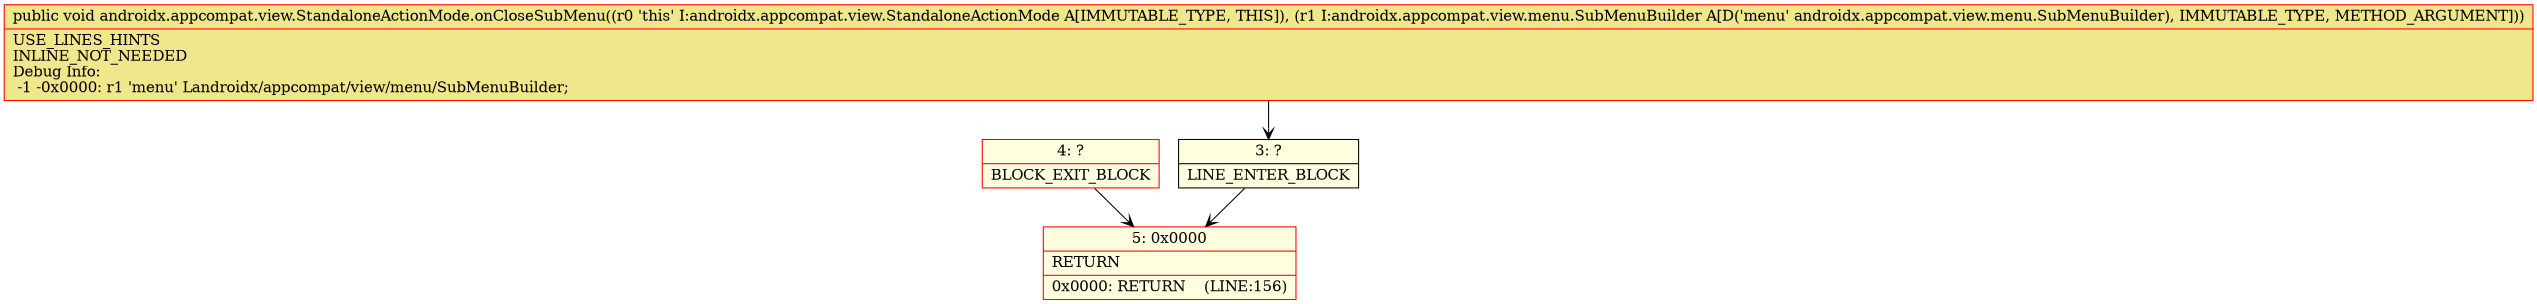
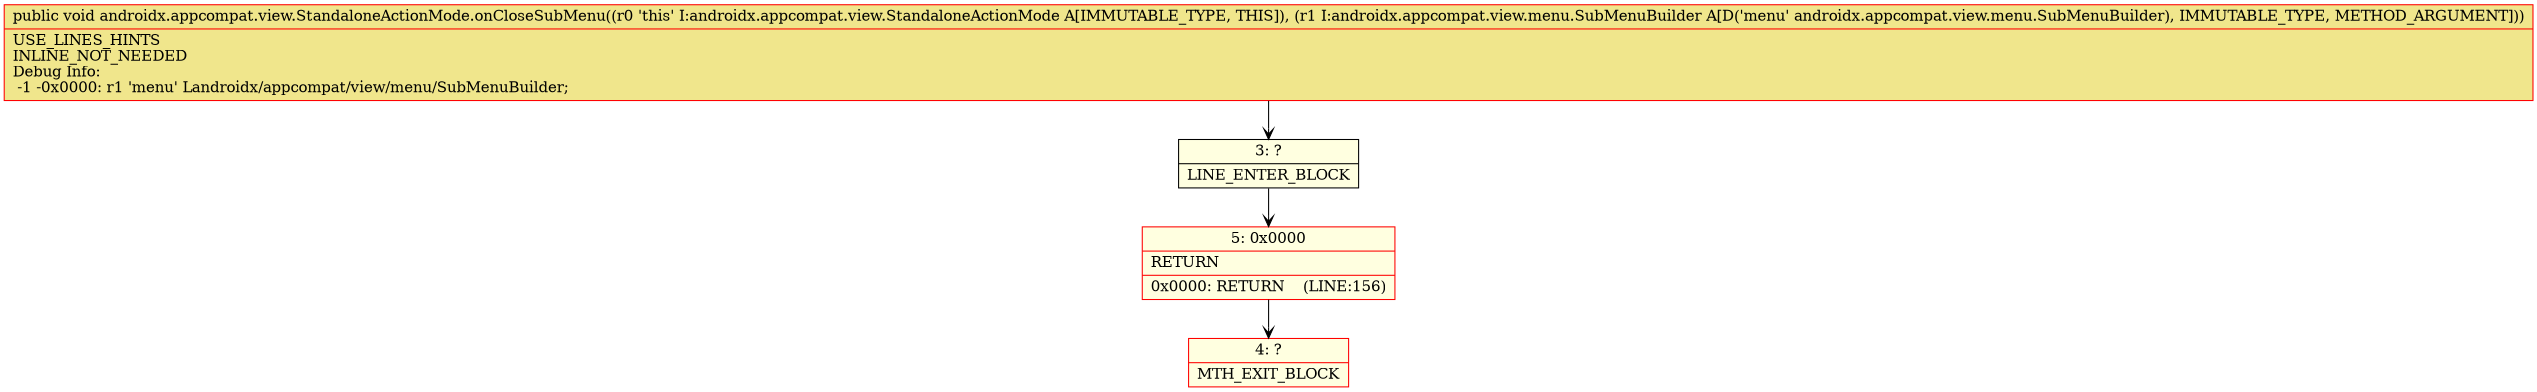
  digraph {
    node [color=red fillcolor=lightyellow shape=record style=filled]
    edge [arrowhead=vee]
    n1 [color=black label="{3\:\ ?|LINE_ENTER_BLOCK\l}"]
    n2 [label="{5\:\ 0x0000|RETURN\l|0x0000: RETURN    (LINE:156)\l}"]
-   n3 [label="{4\:\ ?|BLOCK_EXIT_BLOCK\l}"]
+   n3 [label="{4\:\ ?|MTH_EXIT_BLOCK\l}"]
    n4 [fillcolor=khaki label="{public void androidx.appcompat.view.StandaloneActionMode.onCloseSubMenu((r0 'this' I:androidx.appcompat.view.StandaloneActionMode A[IMMUTABLE_TYPE, THIS]), (r1 I:androidx.appcompat.view.menu.SubMenuBuilder A[D('menu' androidx.appcompat.view.menu.SubMenuBuilder), IMMUTABLE_TYPE, METHOD_ARGUMENT]))  | USE_LINES_HINTS\lINLINE_NOT_NEEDED\lDebug Info:\l  \-1 \-0x0000: r1 'menu' Landroidx\/appcompat\/view\/menu\/SubMenuBuilder;\l}"]
    n1 -> n2
-   n3 -> n2
+   n2 -> n3
    n4 -> n1
  }
